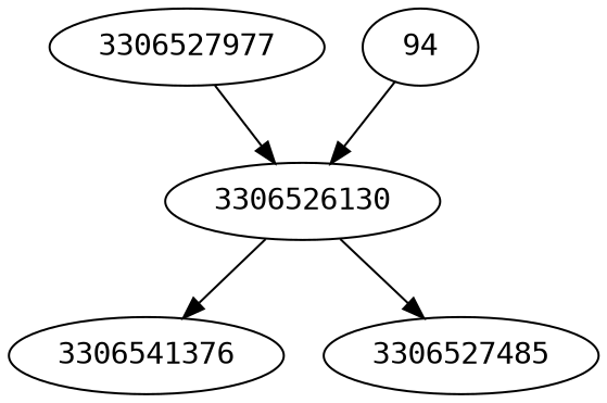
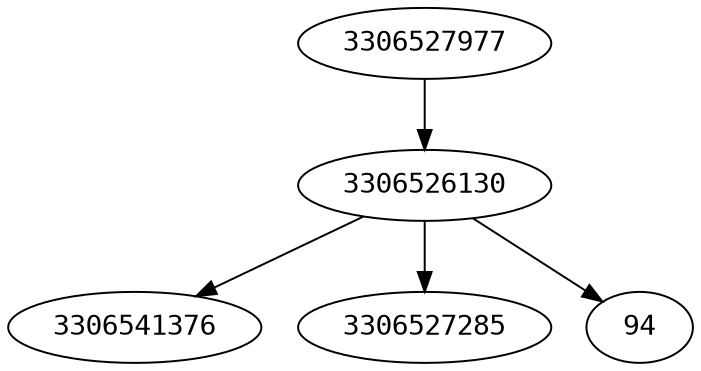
  strict digraph {
    fontname="DejaVu Sans Mono"
    node [fontname="DejaVu Sans Mono"]
    edge [fontname="DejaVu Sans Mono"]
    n1 [label=3306527977]
    3306526130
    3306541376
-   3306527285 [label=3306527485]
+   3306527285
    94
    n1 -> 3306526130
    3306526130 -> 3306541376
    3306526130 -> 3306527285
-   94 -> 3306526130
+   3306526130 -> 94
  }
